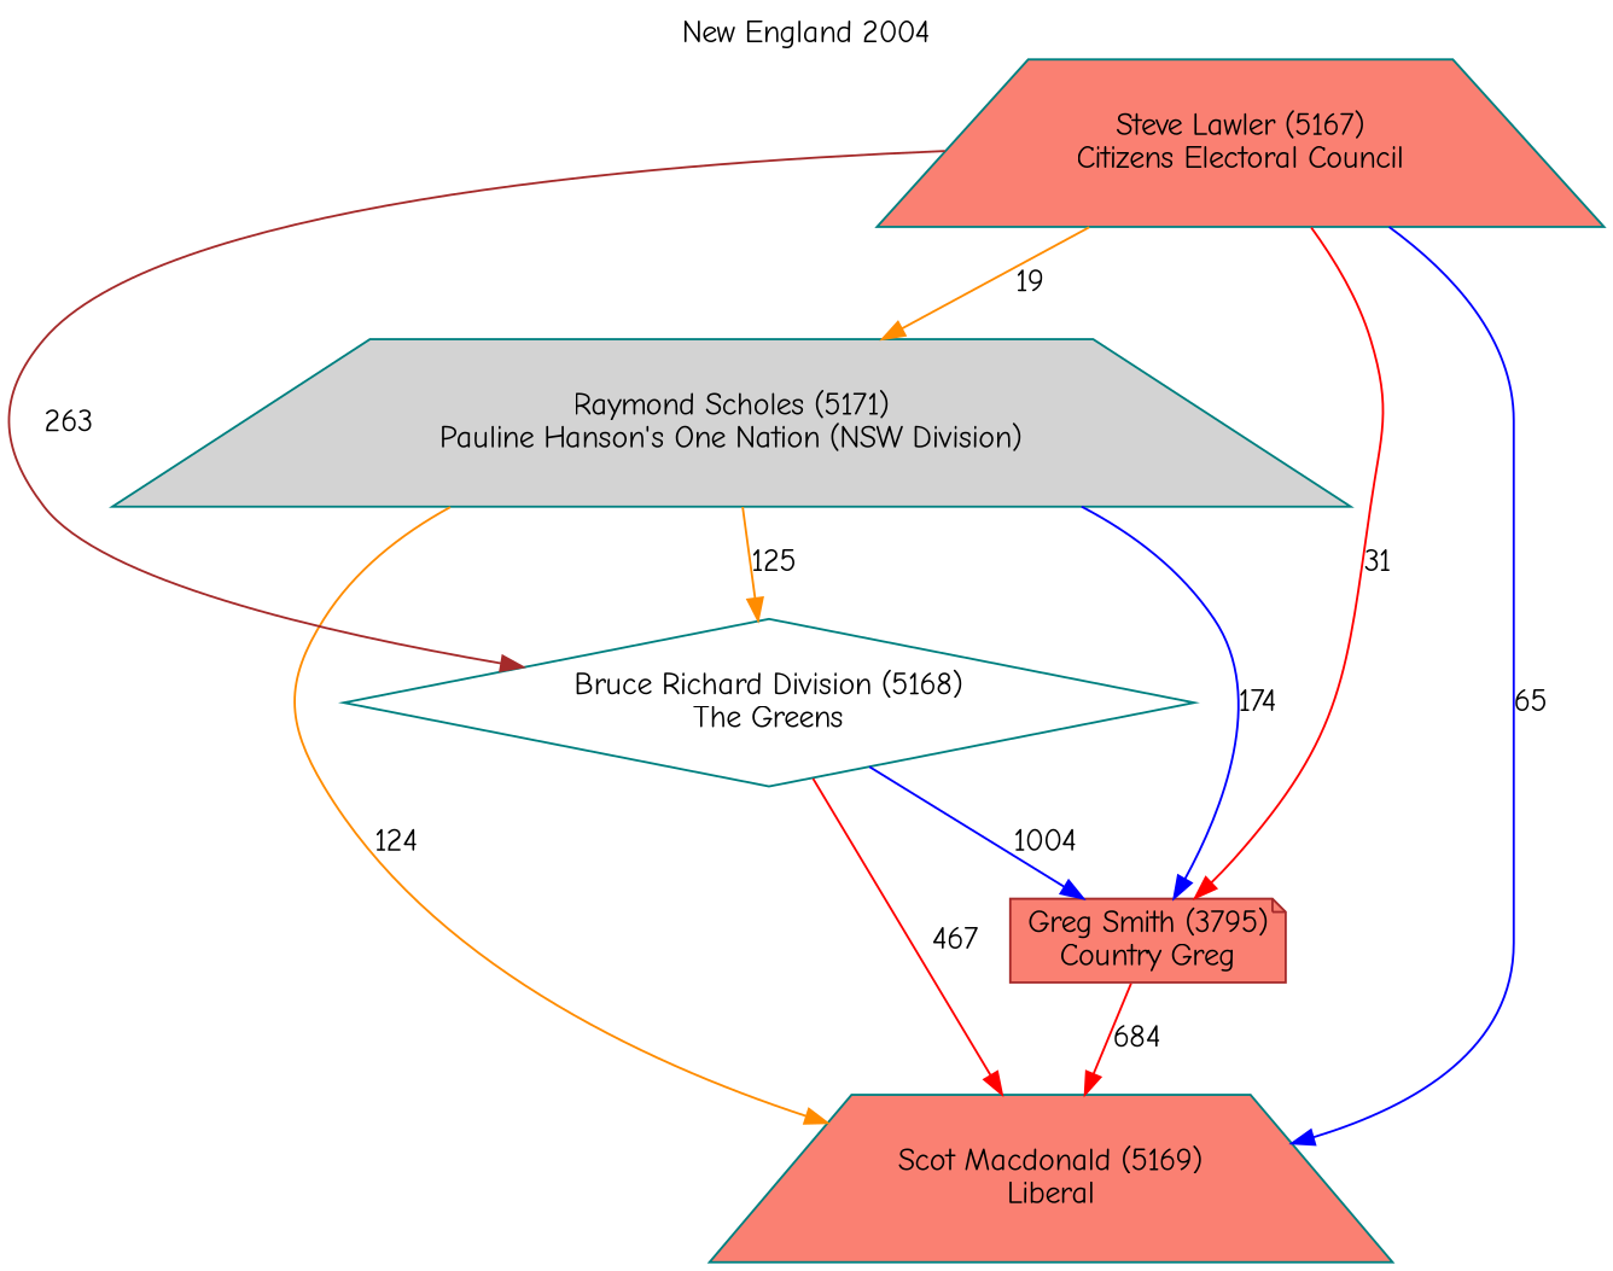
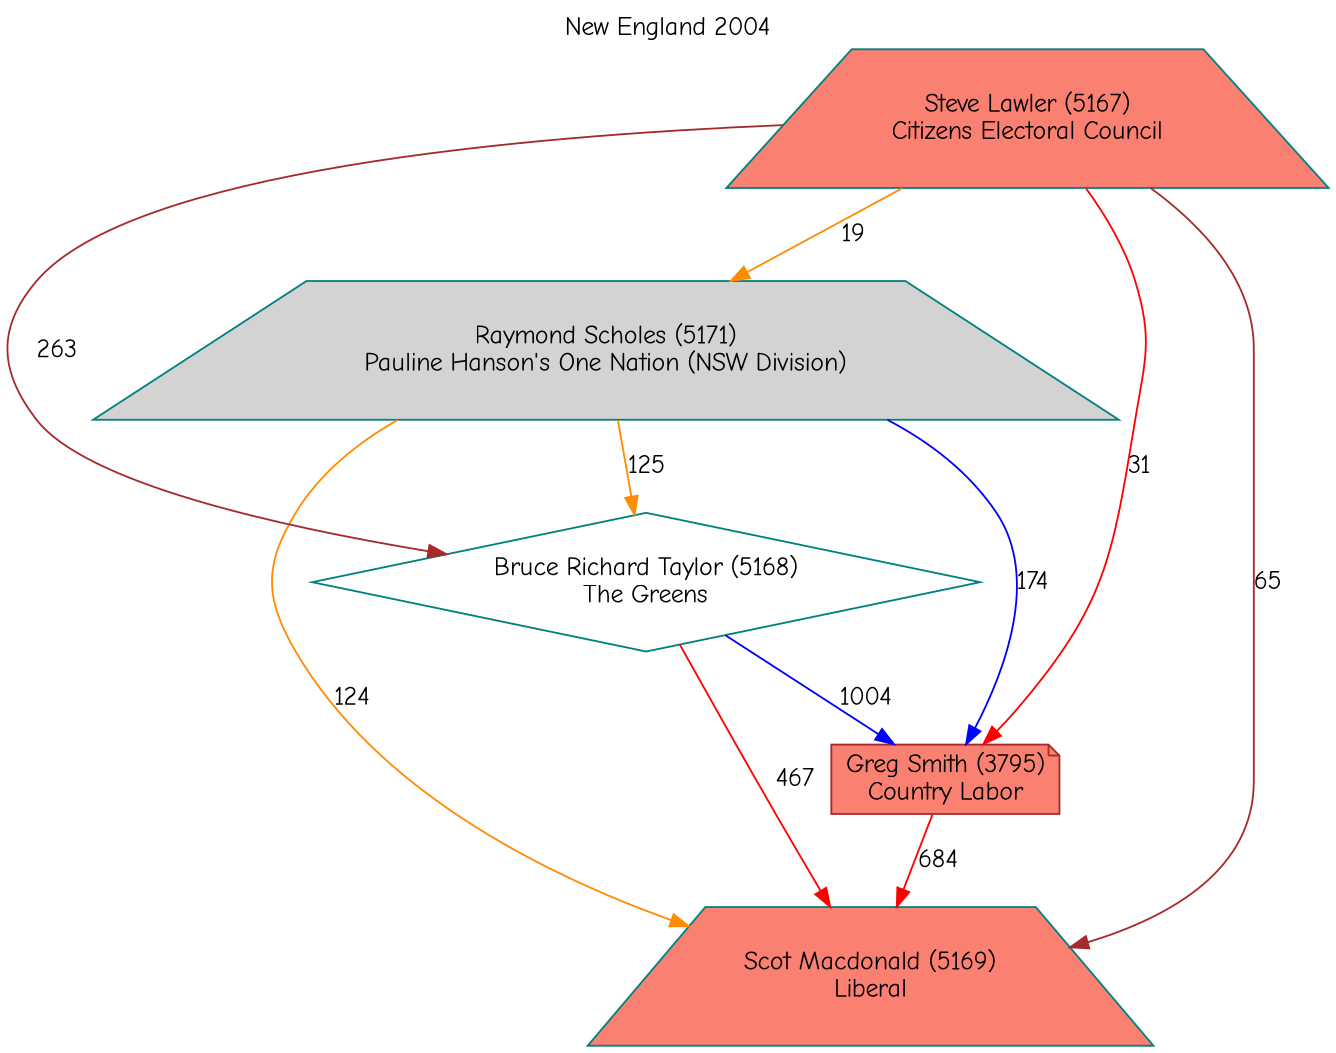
  digraph {
    fontname="Comic Neue"
    label="New England 2004"
    labelloc=t
    mclimit=10
    node [color=teal fillcolor=salmon fontname="Comic Neue" shape=trapezium style=filled]
    edge [color=red fontname="Comic Neue"]
    n1 [label="Scot Macdonald (5169)\nLiberal"]
-   n2 [color=brown label="Greg Smith (3795)\nCountry Greg" shape=note]
-   n3 [fillcolor=white label="Bruce Richard Division (5168)\nThe Greens" shape=diamond]
+   n2 [color=brown label="Greg Smith (3795)\nCountry Labor" shape=note]
+   n3 [fillcolor=white label="Bruce Richard Taylor (5168)\nThe Greens" shape=diamond]
    n4 [fillcolor=lightgrey label="Raymond Scholes (5171)\nPauline Hanson's One Nation (NSW Division)"]
    n5 [label="Steve Lawler (5167)\nCitizens Electoral Council"]
    n2 -> n1 [label=684]
    n3 -> n1 [label=467]
    n3 -> n2 [color=blue label=1004]
    n4 -> n1 [color=darkorange label=124]
    n4 -> n2 [color=blue label=174]
    n4 -> n3 [color=darkorange label=125]
-   n5 -> n1 [color=blue label=65]
+   n5 -> n1 [color=brown label=65]
    n5 -> n2 [label=31]
    n5 -> n3 [color=brown label=263]
    n5 -> n4 [color=darkorange label=19]
  }
